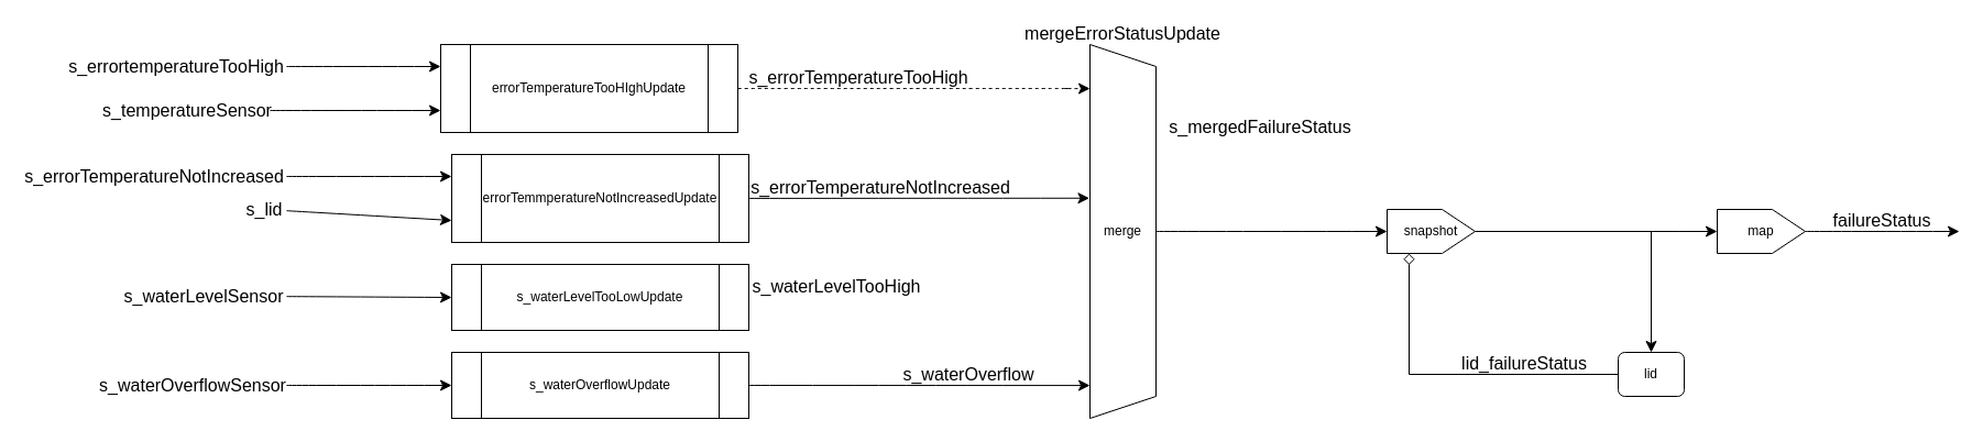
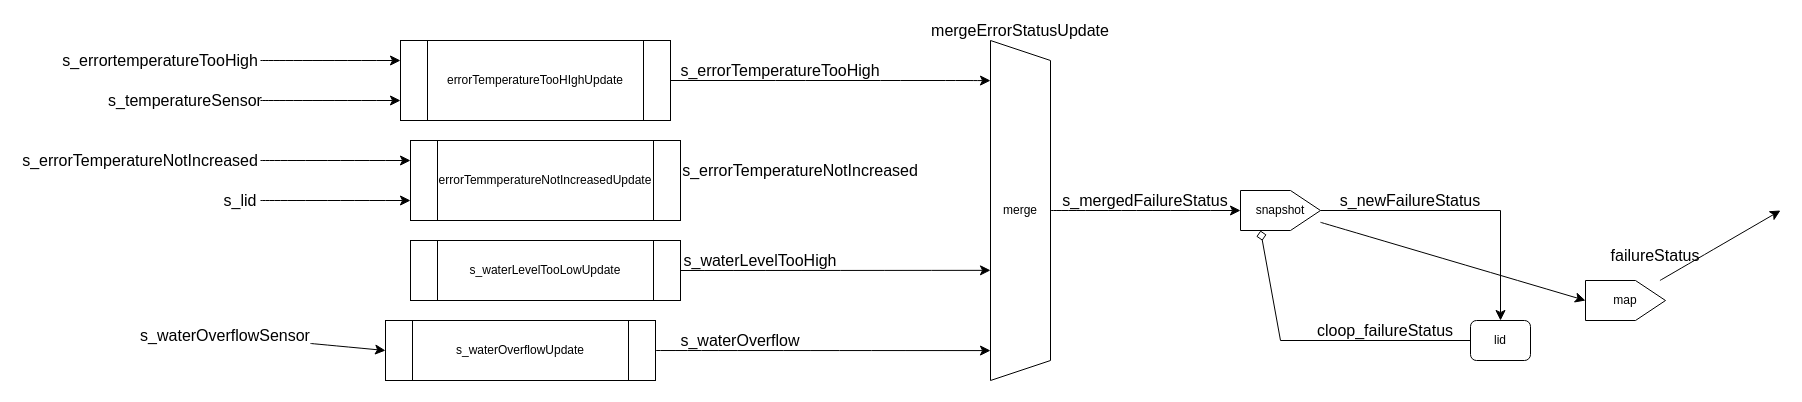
  <mxCell id="0" />
  <mxCell id="1" parent="0" />
  <mxCell id="2" style="edgeStyle=none;curved=1;rounded=0;orthogonalLoop=1;jettySize=auto;html=1;fontSize=12;startSize=8;endSize=8;" parent="1" source="3" target="34" edge="1"><mxGeometry relative="1" as="geometry"><mxPoint x="1260" y="260" as="targetPoint" /></mxGeometry></mxCell>
  <mxCell id="3" value="merge" style="shape=trapezoid;perimeter=trapezoidPerimeter;whiteSpace=wrap;html=1;fixedSize=1;direction=south;" parent="1" vertex="1"><mxGeometry x="990" y="40" width="60" height="340" as="geometry" /></mxCell>
  <mxCell id="4" value="s_errorTemperatureNotIncreased" style="text;html=1;align=center;verticalAlign=middle;whiteSpace=wrap;rounded=0;fontSize=16;" parent="1" vertex="1"><mxGeometry x="680" y="160" width="240" height="20" as="geometry" /></mxCell>
  <mxCell id="5" value="s_errorTemperatureTooHigh" style="text;html=1;align=center;verticalAlign=middle;whiteSpace=wrap;rounded=0;fontSize=16;" parent="1" vertex="1"><mxGeometry x="680" y="60" width="200" height="20" as="geometry" /></mxCell>
- <mxCell id="6" value="s_waterOverflow" style="text;html=1;align=center;verticalAlign=middle;whiteSpace=wrap;rounded=0;fontSize=16;" parent="1" vertex="1"><mxGeometry x="820" y="330" width="120" height="20" as="geometry" /></mxCell>
+ <mxCell id="6" value="s_waterOverflow" style="text;html=1;align=center;verticalAlign=middle;whiteSpace=wrap;rounded=0;fontSize=16;" parent="1" vertex="1"><mxGeometry x="680" y="330" width="120" height="20" as="geometry" /></mxCell>
  <mxCell id="7" value="s_waterLevelTooHigh" style="text;html=1;align=center;verticalAlign=middle;whiteSpace=wrap;rounded=0;fontSize=16;" parent="1" vertex="1"><mxGeometry x="680" y="250" width="160" height="20" as="geometry" /></mxCell>
- <mxCell id="8" style="edgeStyle=none;curved=1;rounded=0;orthogonalLoop=1;jettySize=auto;html=1;exitX=1;exitY=0.5;exitDx=0;exitDy=0;fontSize=12;startSize=8;endSize=8;entryX=0.118;entryY=1;entryDx=0;entryDy=0;entryPerimeter=0;dashed=1;" parent="1" source="9" target="3" edge="1"><mxGeometry relative="1" as="geometry"><mxPoint x="980" y="80" as="targetPoint" /><Array as="points"><mxPoint x="980" y="80" /><mxPoint x="960" y="80" /></Array></mxGeometry></mxCell>
+ <mxCell id="8" style="edgeStyle=none;curved=1;rounded=0;orthogonalLoop=1;jettySize=auto;html=1;exitX=1;exitY=0.5;exitDx=0;exitDy=0;fontSize=12;startSize=8;endSize=8;entryX=0.118;entryY=1;entryDx=0;entryDy=0;entryPerimeter=0;" parent="1" source="9" target="3" edge="1"><mxGeometry relative="1" as="geometry"><mxPoint x="980" y="80" as="targetPoint" /><Array as="points"><mxPoint x="980" y="80" /><mxPoint x="960" y="80" /></Array></mxGeometry></mxCell>
  <mxCell id="9" value="errorTemperatureTooHIghUpdate" style="shape=process;whiteSpace=wrap;html=1;backgroundOutline=1;" parent="1" vertex="1"><mxGeometry x="400" y="40" width="270" height="80" as="geometry" /></mxCell>
- <mxCell id="10" style="edgeStyle=none;curved=1;rounded=0;orthogonalLoop=1;jettySize=auto;html=1;fontSize=12;startSize=8;endSize=8;entryX=0.411;entryY=1.009;entryDx=0;entryDy=0;entryPerimeter=0;" parent="1" source="11" target="3" edge="1"><mxGeometry relative="1" as="geometry"><mxPoint x="980" y="180" as="targetPoint" /></mxGeometry></mxCell>
  <mxCell id="11" value="errorTemmperatureNotIncreasedUpdate" style="shape=process;whiteSpace=wrap;html=1;backgroundOutline=1;" parent="1" vertex="1"><mxGeometry x="410" y="140" width="270" height="80" as="geometry" /></mxCell>
  <mxCell id="12" style="edgeStyle=none;curved=1;rounded=0;orthogonalLoop=1;jettySize=auto;html=1;fontSize=12;startSize=8;endSize=8;entryX=0.912;entryY=1;entryDx=0;entryDy=0;entryPerimeter=0;" parent="1" source="13" target="3" edge="1"><mxGeometry relative="1" as="geometry"><mxPoint x="920" y="350" as="targetPoint" /></mxGeometry></mxCell>
- <mxCell id="13" value="s_waterOverflowUpdate" style="shape=process;whiteSpace=wrap;html=1;backgroundOutline=1;" parent="1" vertex="1"><mxGeometry x="410" y="320" width="270" height="60" as="geometry" /></mxCell>
+ <mxCell id="13" value="s_waterOverflowUpdate" style="shape=process;whiteSpace=wrap;html=1;backgroundOutline=1;" parent="1" vertex="1"><mxGeometry x="385" y="320" width="270" height="60" as="geometry" /></mxCell>
+ <mxCell id="14" style="edgeStyle=none;curved=1;rounded=0;orthogonalLoop=1;jettySize=auto;html=1;fontSize=12;startSize=8;endSize=8;entryX=0.676;entryY=1;entryDx=0;entryDy=0;entryPerimeter=0;" parent="1" source="15" target="3" edge="1"><mxGeometry relative="1" as="geometry"><mxPoint x="900" y="270" as="targetPoint" /><Array as="points"><mxPoint x="770" y="270" /></Array></mxGeometry></mxCell>
  <mxCell id="15" value="s_waterLevelTooLowUpdate" style="shape=process;whiteSpace=wrap;html=1;backgroundOutline=1;" parent="1" vertex="1"><mxGeometry x="410" y="240" width="270" height="60" as="geometry" /></mxCell>
  <mxCell id="16" style="edgeStyle=none;curved=1;rounded=0;orthogonalLoop=1;jettySize=auto;html=1;exitX=0.5;exitY=1;exitDx=0;exitDy=0;fontSize=12;startSize=8;endSize=8;" parent="1" source="6" target="6" edge="1"><mxGeometry relative="1" as="geometry" /></mxCell>
  <mxCell id="17" style="edgeStyle=none;curved=1;rounded=0;orthogonalLoop=1;jettySize=auto;html=1;entryX=0;entryY=0.25;entryDx=0;entryDy=0;fontSize=12;startSize=8;endSize=8;" parent="1" source="18" target="9" edge="1"><mxGeometry relative="1" as="geometry" /></mxCell>
  <mxCell id="18" value="s_errortemperatureTooHigh" style="text;html=1;align=center;verticalAlign=middle;whiteSpace=wrap;rounded=0;fontSize=16;" parent="1" vertex="1"><mxGeometry x="60" y="50" width="200" height="20" as="geometry" /></mxCell>
  <mxCell id="19" style="edgeStyle=none;curved=1;rounded=0;orthogonalLoop=1;jettySize=auto;html=1;entryX=0;entryY=0.75;entryDx=0;entryDy=0;fontSize=12;startSize=8;endSize=8;" parent="1" source="20" target="9" edge="1"><mxGeometry relative="1" as="geometry" /></mxCell>
- <mxCell id="20" value="s_temperatureSensor" style="text;html=1;align=center;verticalAlign=middle;whiteSpace=wrap;rounded=0;fontSize=16;" parent="1" vertex="1"><mxGeometry x="95" y="90" width="150" height="20" as="geometry" /></mxCell>
+ <mxCell id="20" value="s_temperatureSensor" style="text;html=1;align=center;verticalAlign=middle;whiteSpace=wrap;rounded=0;fontSize=16;" parent="1" vertex="1"><mxGeometry x="110" y="90" width="150" height="20" as="geometry" /></mxCell>
  <mxCell id="21" style="edgeStyle=none;curved=1;rounded=0;orthogonalLoop=1;jettySize=auto;html=1;entryX=0.5;entryY=1;entryDx=0;entryDy=0;fontSize=12;startSize=8;endSize=8;" parent="1" edge="1"><mxGeometry relative="1" as="geometry"><mxPoint x="720" y="270" as="sourcePoint" /><mxPoint x="720" y="270" as="targetPoint" /></mxGeometry></mxCell>
  <mxCell id="22" style="edgeStyle=none;curved=1;rounded=0;orthogonalLoop=1;jettySize=auto;html=1;entryX=0;entryY=0.25;entryDx=0;entryDy=0;fontSize=12;startSize=8;endSize=8;" parent="1" source="23" target="11" edge="1"><mxGeometry relative="1" as="geometry" /></mxCell>
  <mxCell id="23" value="s_errorTemperatureNotIncreased" style="text;html=1;align=center;verticalAlign=middle;whiteSpace=wrap;rounded=0;fontSize=16;" parent="1" vertex="1"><mxGeometry x="20" y="150" width="240" height="20" as="geometry" /></mxCell>
  <mxCell id="24" style="edgeStyle=none;curved=1;rounded=0;orthogonalLoop=1;jettySize=auto;html=1;entryX=0;entryY=0.75;entryDx=0;entryDy=0;fontSize=12;startSize=8;endSize=8;" parent="1" source="25" target="11" edge="1"><mxGeometry relative="1" as="geometry" /></mxCell>
- <mxCell id="25" value="s_lid" style="text;html=1;align=center;verticalAlign=middle;whiteSpace=wrap;rounded=0;fontSize=16;" parent="1" vertex="1"><mxGeometry x="220" y="180" width="40" height="20" as="geometry" /></mxCell>
- <mxCell id="26" style="edgeStyle=none;curved=1;rounded=0;orthogonalLoop=1;jettySize=auto;html=1;entryX=0;entryY=0.5;entryDx=0;entryDy=0;fontSize=12;startSize=8;endSize=8;" parent="1" source="27" target="15" edge="1"><mxGeometry relative="1" as="geometry" /></mxCell>
- <mxCell id="27" value="s_waterLevelSensor" style="text;html=1;align=center;verticalAlign=middle;whiteSpace=wrap;rounded=0;fontSize=16;" parent="1" vertex="1"><mxGeometry x="110" y="257.5" width="150" height="22.5" as="geometry" /></mxCell>
+ <mxCell id="25" value="s_lid" style="text;html=1;align=center;verticalAlign=middle;whiteSpace=wrap;rounded=0;fontSize=16;" parent="1" vertex="1"><mxGeometry x="220" y="190" width="40" height="20" as="geometry" /></mxCell>
  <mxCell id="28" style="edgeStyle=none;curved=1;rounded=0;orthogonalLoop=1;jettySize=auto;html=1;entryX=0;entryY=0.5;entryDx=0;entryDy=0;fontSize=12;startSize=8;endSize=8;" parent="1" source="29" target="13" edge="1"><mxGeometry relative="1" as="geometry" /></mxCell>
- <mxCell id="29" value="s_waterOverflowSensor" style="text;html=1;align=center;verticalAlign=middle;whiteSpace=wrap;rounded=0;fontSize=16;" parent="1" vertex="1"><mxGeometry x="90" y="340" width="170" height="20" as="geometry" /></mxCell>
- <mxCell id="30" value="s_mergedFailureStatus" style="text;html=1;align=center;verticalAlign=middle;whiteSpace=wrap;rounded=0;fontSize=16;" parent="1" vertex="1"><mxGeometry x="1060" y="105" width="170" height="20" as="geometry" /></mxCell>
+ <mxCell id="29" value="s_waterOverflowSensor" style="text;html=1;align=center;verticalAlign=middle;whiteSpace=wrap;rounded=0;fontSize=16;" parent="1" vertex="1"><mxGeometry x="140" y="325" width="170" height="20" as="geometry" /></mxCell>
+ <mxCell id="30" value="s_mergedFailureStatus" style="text;html=1;align=center;verticalAlign=middle;whiteSpace=wrap;rounded=0;fontSize=16;" parent="1" vertex="1"><mxGeometry x="1060" y="190" width="170" height="20" as="geometry" /></mxCell>
  <mxCell id="31" value="mergeErrorStatusUpdate" style="text;html=1;align=center;verticalAlign=middle;whiteSpace=wrap;rounded=0;fontSize=16;rotation=0;" parent="1" vertex="1"><mxGeometry x="920" y="20" width="200" height="20" as="geometry" /></mxCell>
  <mxCell id="32" style="edgeStyle=none;curved=0;rounded=0;orthogonalLoop=1;jettySize=auto;html=1;exitX=0.5;exitY=1;exitDx=0;exitDy=0;fontSize=12;startSize=8;endSize=8;entryX=0.5;entryY=0;entryDx=0;entryDy=0;" parent="1" source="34" target="37" edge="1"><mxGeometry relative="1" as="geometry"><mxPoint x="1510" y="260" as="targetPoint" /><Array as="points"><mxPoint x="1500" y="210" /></Array></mxGeometry></mxCell>
  <mxCell id="33" style="edgeStyle=none;curved=1;rounded=0;orthogonalLoop=1;jettySize=auto;html=1;fontSize=12;startSize=8;endSize=8;entryX=0.5;entryY=0;entryDx=0;entryDy=0;" parent="1" source="34" target="40" edge="1"><mxGeometry relative="1" as="geometry"><mxPoint x="1580" y="260" as="targetPoint" /></mxGeometry></mxCell>
- <mxCell id="34" value="snapshot" style="shape=offPageConnector;whiteSpace=wrap;html=1;direction=north;" parent="1" vertex="1"><mxGeometry x="1260" y="190" width="80" height="40" as="geometry" /></mxCell>
+ <mxCell id="34" value="snapshot" style="shape=offPageConnector;whiteSpace=wrap;html=1;direction=north;" parent="1" vertex="1"><mxGeometry x="1240" y="190" width="80" height="40" as="geometry" /></mxCell>
+ <mxCell id="35" value="s_newFailureStatus" style="text;html=1;align=center;verticalAlign=middle;whiteSpace=wrap;rounded=0;fontSize=16;" parent="1" vertex="1"><mxGeometry x="1340" y="190" width="140" height="20" as="geometry" /></mxCell>
  <mxCell id="36" style="edgeStyle=none;curved=0;rounded=0;orthogonalLoop=1;jettySize=auto;html=1;exitX=0;exitY=0.5;exitDx=0;exitDy=0;entryX=0;entryY=0.25;entryDx=0;entryDy=0;fontSize=12;startSize=8;endSize=8;endArrow=diamond;endFill=0;" parent="1" source="37" target="34" edge="1"><mxGeometry relative="1" as="geometry"><Array as="points"><mxPoint x="1280" y="340" /></Array></mxGeometry></mxCell>
  <mxCell id="37" value="lid" style="rounded=1;whiteSpace=wrap;html=1;" parent="1" vertex="1"><mxGeometry x="1470" y="320" width="60" height="40" as="geometry" /></mxCell>
- <mxCell id="38" value="lid_failureStatus" style="text;html=1;align=center;verticalAlign=middle;whiteSpace=wrap;rounded=0;fontSize=16;" parent="1" vertex="1"><mxGeometry x="1310" y="320" width="150" height="20" as="geometry" /></mxCell>
+ <mxCell id="38" value="cloop_failureStatus" style="text;html=1;align=center;verticalAlign=middle;whiteSpace=wrap;rounded=0;fontSize=16;" parent="1" vertex="1"><mxGeometry x="1310" y="320" width="150" height="20" as="geometry" /></mxCell>
  <mxCell id="39" style="edgeStyle=none;curved=1;rounded=0;orthogonalLoop=1;jettySize=auto;html=1;fontSize=12;startSize=8;endSize=8;" parent="1" source="40" edge="1"><mxGeometry relative="1" as="geometry"><mxPoint x="1780" y="210" as="targetPoint" /></mxGeometry></mxCell>
- <mxCell id="40" value="map" style="shape=offPageConnector;whiteSpace=wrap;html=1;direction=north;" parent="1" vertex="1"><mxGeometry x="1560" y="190" width="80" height="40" as="geometry" /></mxCell>
- <mxCell id="41" value="failureStatus" style="text;html=1;align=center;verticalAlign=middle;whiteSpace=wrap;rounded=0;fontSize=16;" parent="1" vertex="1"><mxGeometry x="1660" y="190" width="100" height="20" as="geometry" /></mxCell>
+ <mxCell id="40" value="map" style="shape=offPageConnector;whiteSpace=wrap;html=1;direction=north;" parent="1" vertex="1"><mxGeometry x="1585" y="280" width="80" height="40" as="geometry" /></mxCell>
+ <mxCell id="41" value="failureStatus" style="text;html=1;align=center;verticalAlign=middle;whiteSpace=wrap;rounded=0;fontSize=16;" parent="1" vertex="1"><mxGeometry x="1605" y="245" width="100" height="20" as="geometry" /></mxCell>
